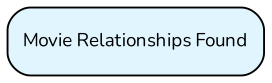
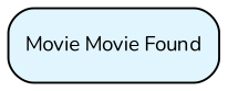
  digraph {
    nodesep=0.4
    rankdir=TB
    ranksep=0.6
    fontname=Nunito
-   n1 [fillcolor="#e1f5fe" fontname=Nunito fontsize=10 label="Movie Relationships Found" shape=box style="rounded,filled"]
+   n1 [fillcolor="#e1f5fe" fontname=Nunito fontsize=10 label="Movie Movie Found" shape=box style="rounded,filled"]
  }
